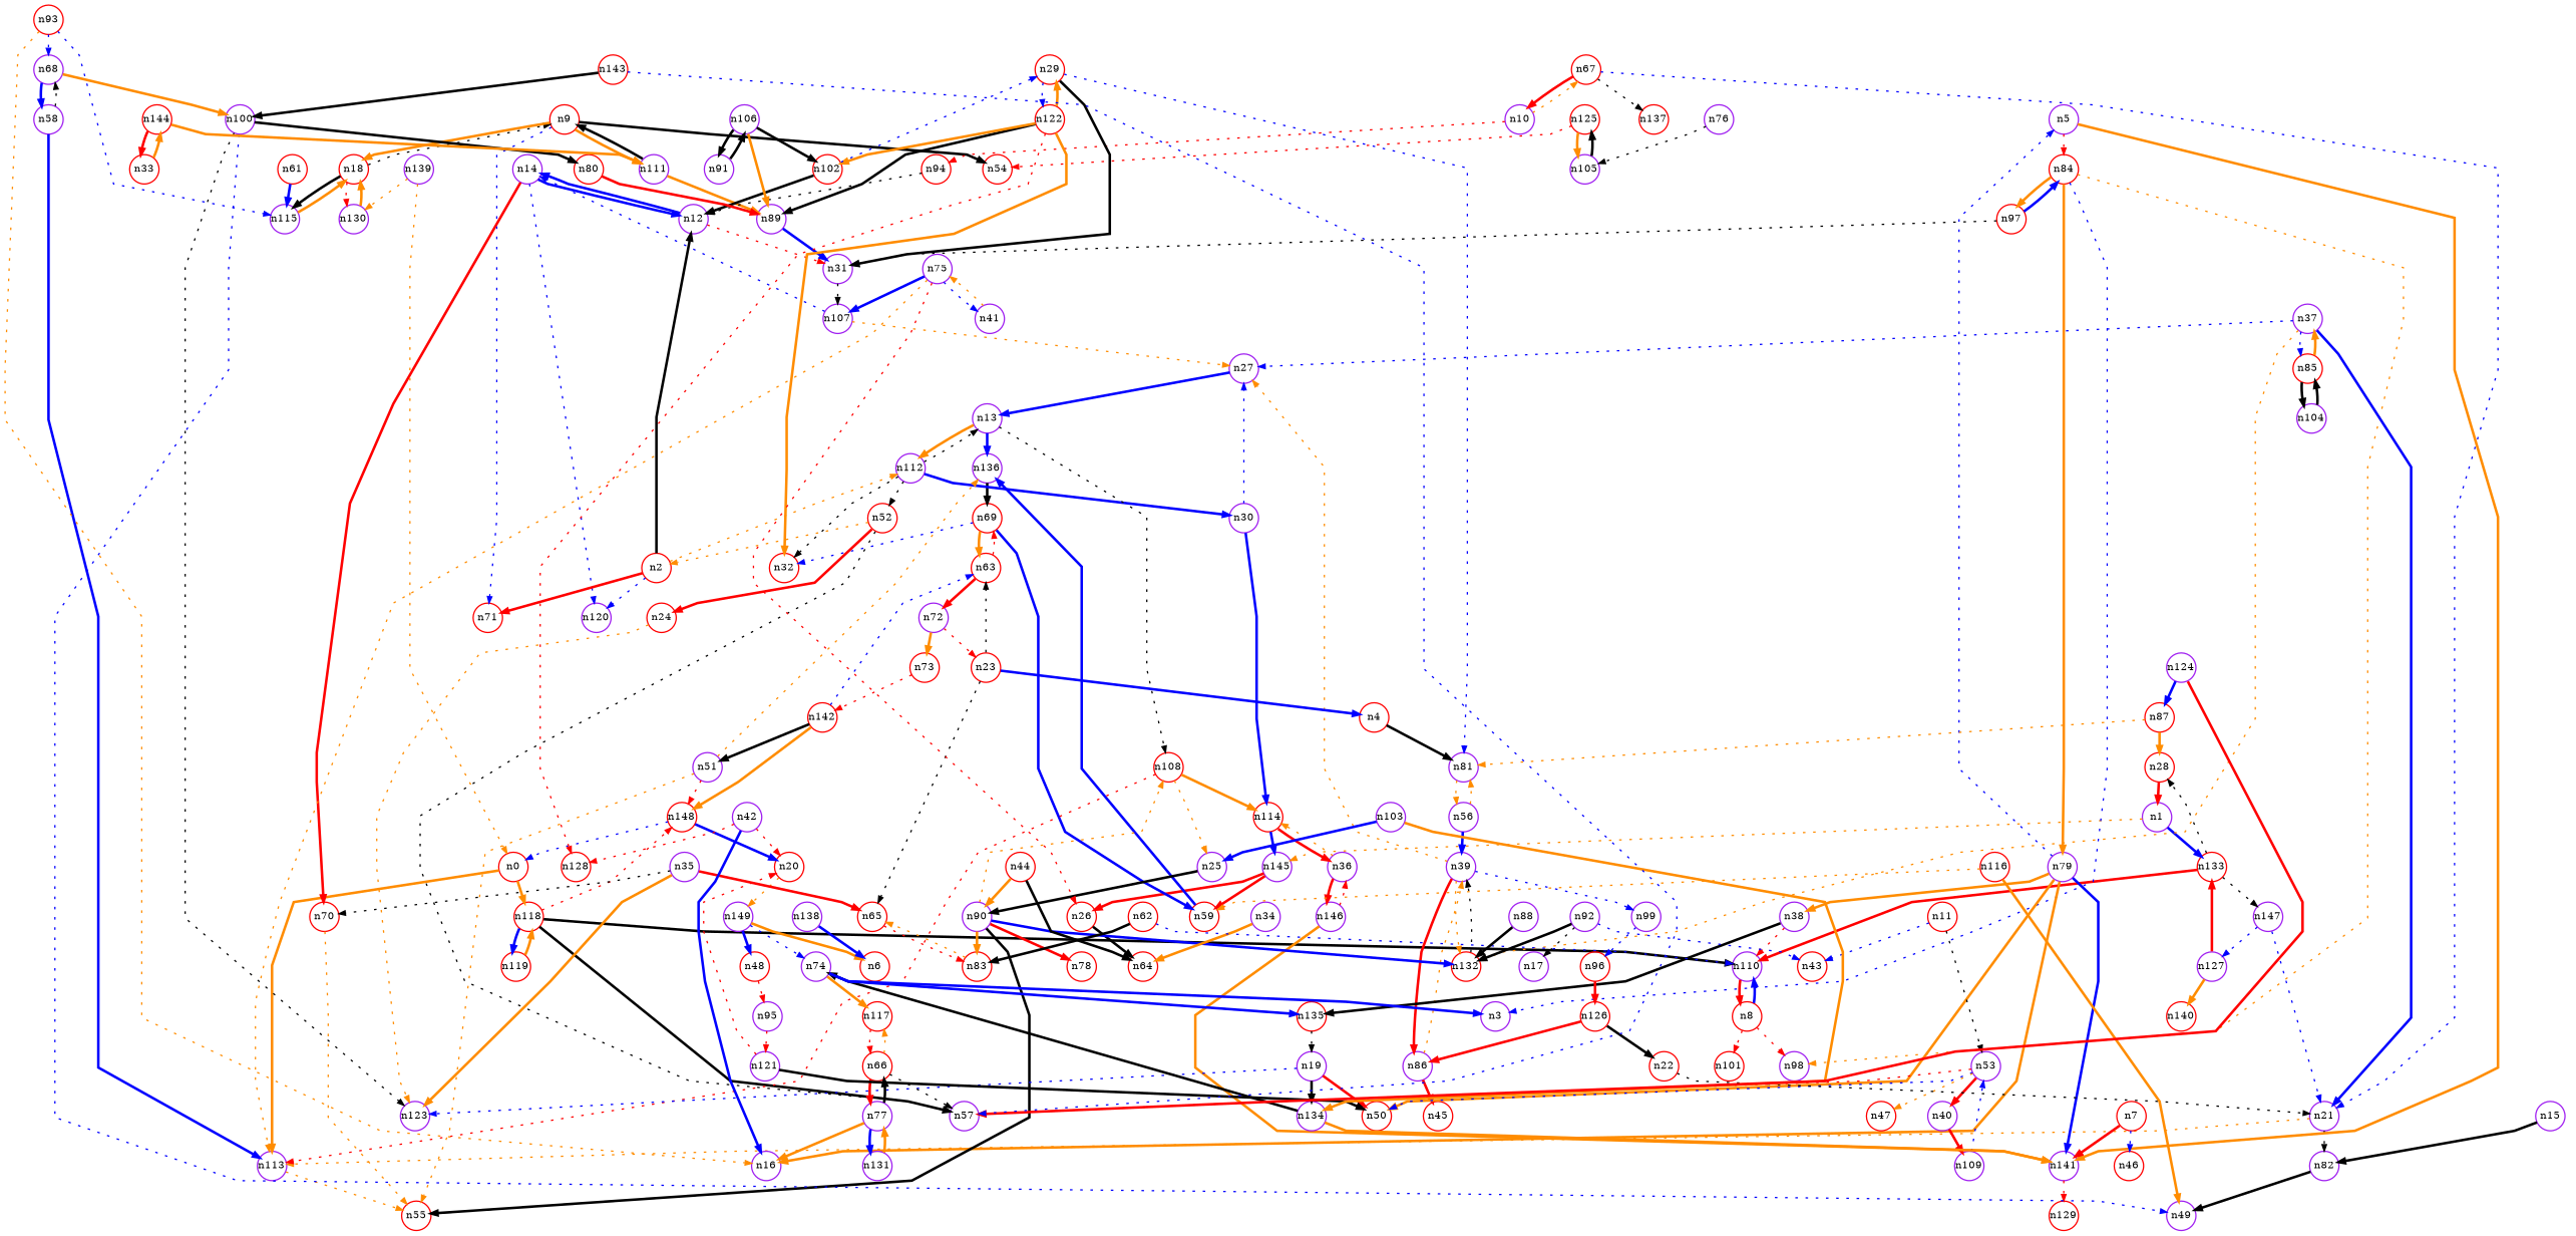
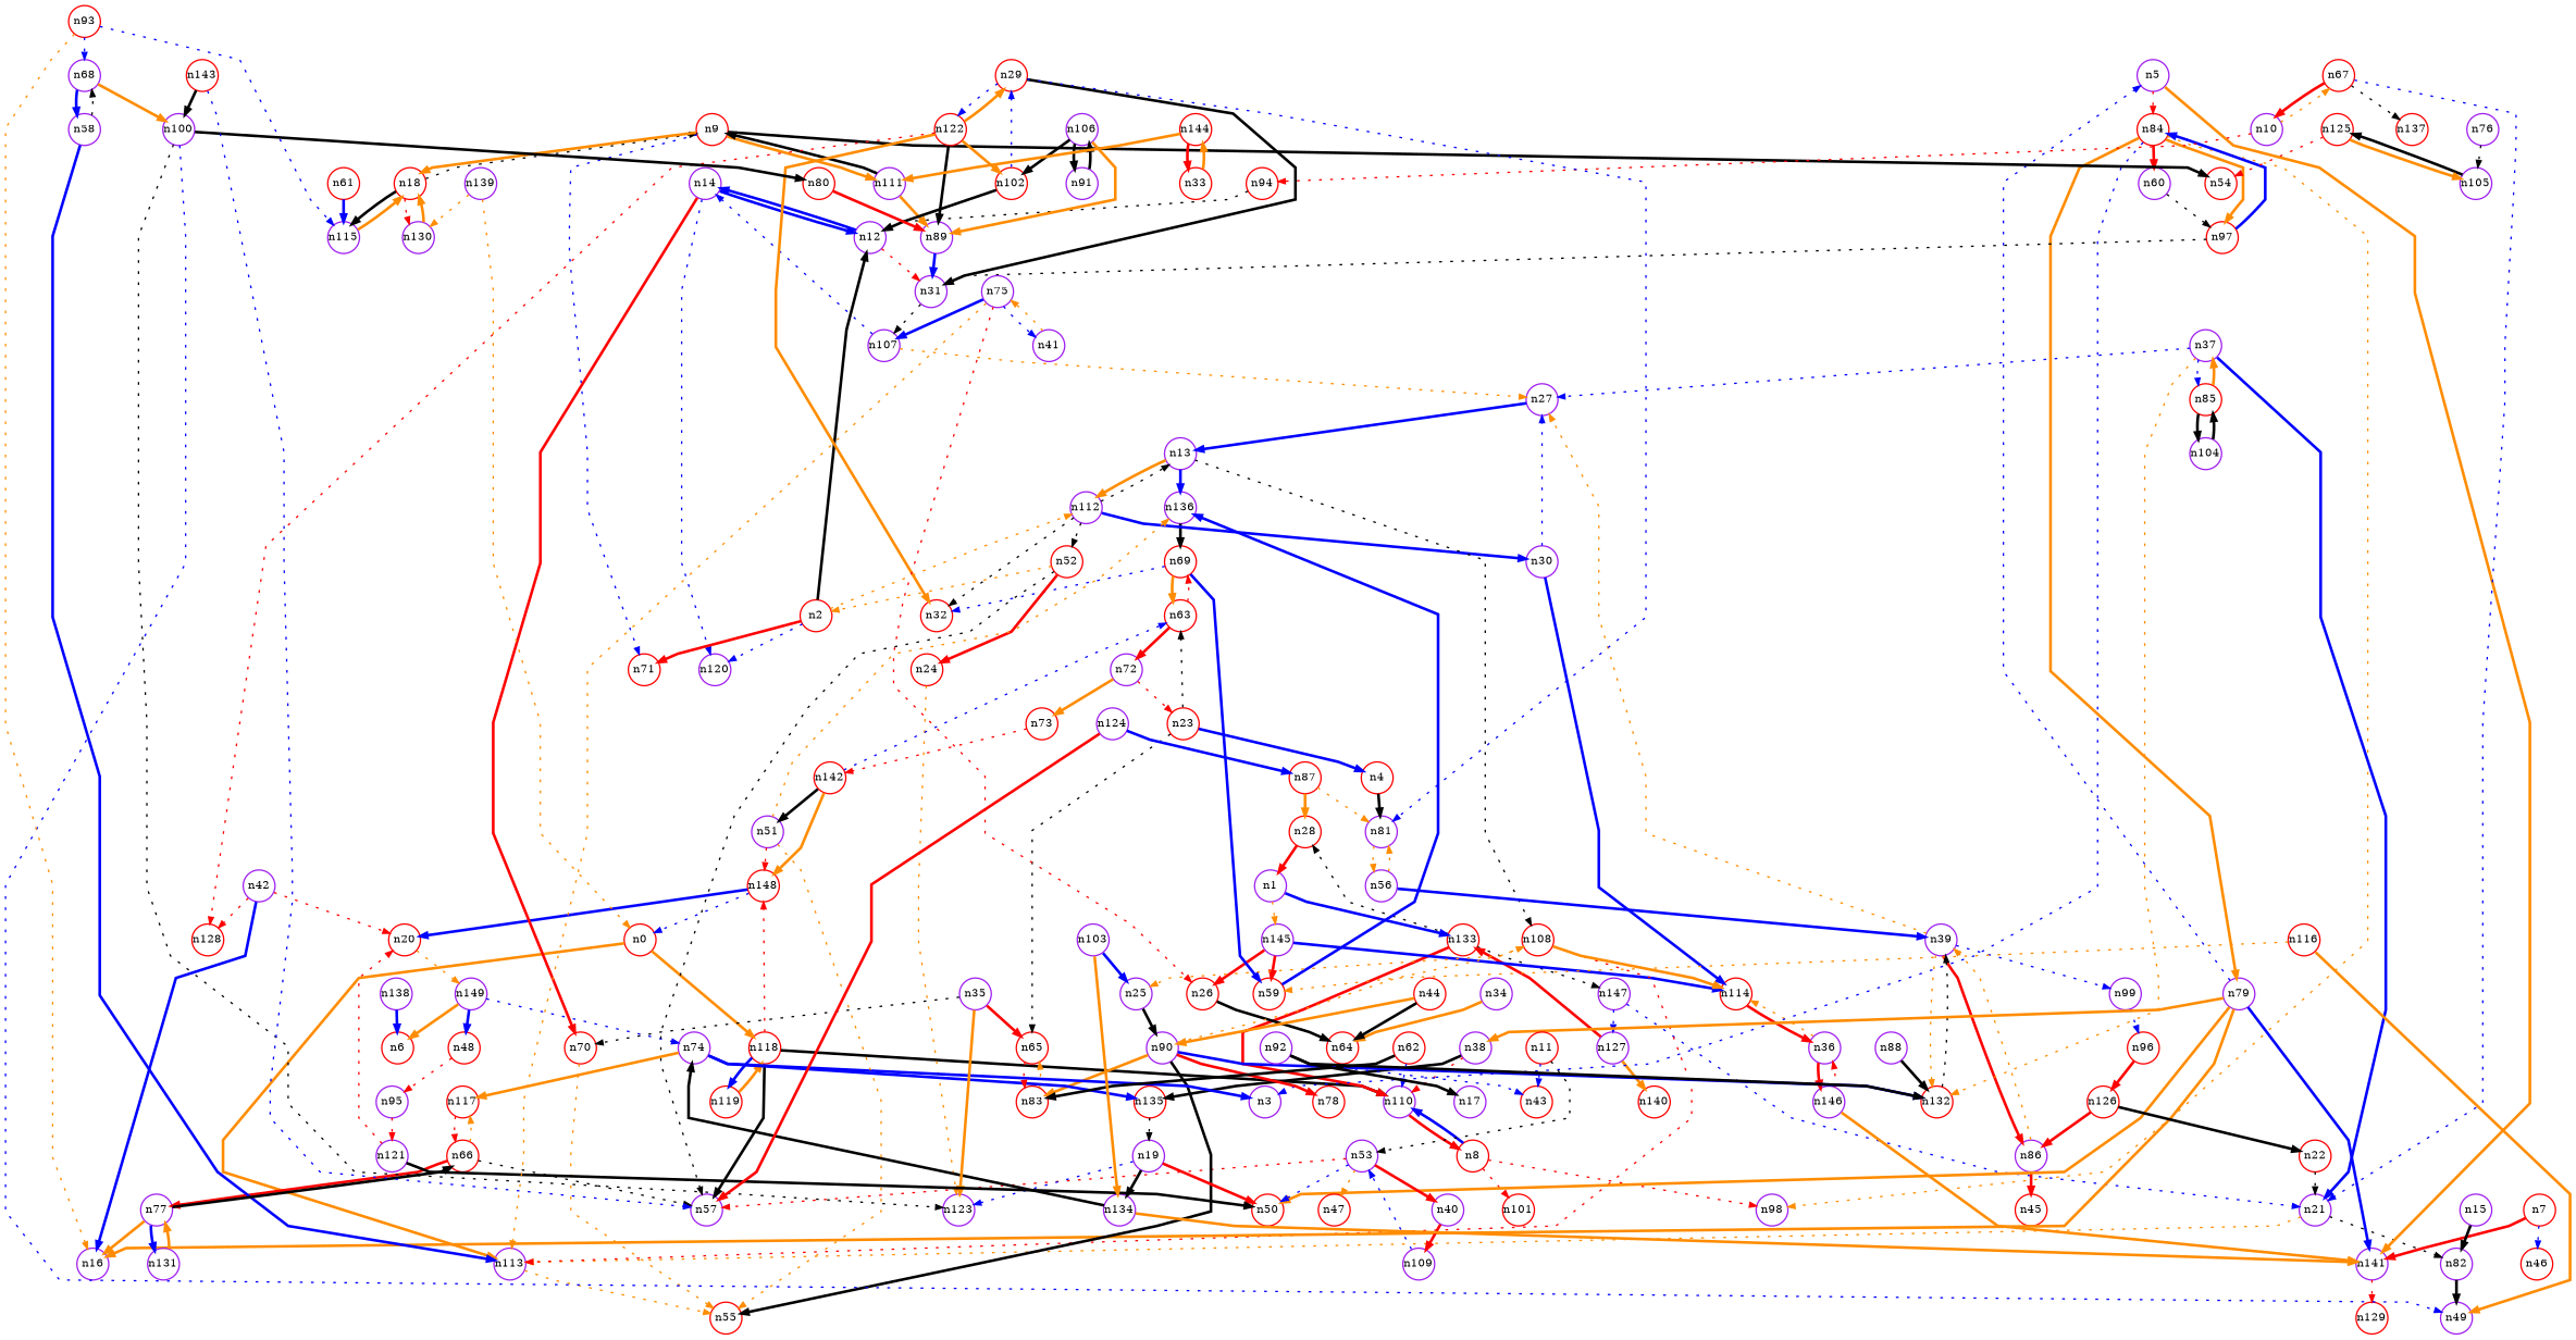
  digraph {
    fontsize=8
    nodesep=0.22
    nodesize=0.32
    ranksep=0.22
    splines=polyline
    node [color=purple fixedsize=shape fontsize=8 shape=circle]
    edge [arrowsize=0.5 color=darkorange style=bold]
    n113 [width=0.32]
    n55 [color=red width=0.32]
    n0 [color=red width=0.32]
    n118 [color=red width=0.32]
    n57 [width=0.32]
    n110 [width=0.32]
    n148 [color=red width=0.32]
    n119 [color=red width=0.32]
    n8 [color=red width=0.32]
    n20 [color=red width=0.32]
    n98 [width=0.32]
    n101 [color=red width=0.32]
    n149 [width=0.32]
    n133 [color=red width=0.32]
    n28 [color=red width=0.32]
    n147 [width=0.32]
    n1 [width=0.32]
    n21 [width=0.32]
    n127 [width=0.32]
    n145 [width=0.32]
    n82 [width=0.32]
    n140 [color=red width=0.32]
    n26 [color=red width=0.32]
    n59 [color=red width=0.32]
    n114 [color=red width=0.32]
    n64 [color=red width=0.32]
    n136 [width=0.32]
    n36 [width=0.32]
    n69 [color=red width=0.32]
    n146 [width=0.32]
    n12 [width=0.32]
    n31 [width=0.32]
    n14 [width=0.32]
    n107 [width=0.32]
    n120 [width=0.32]
    n70 [color=red width=0.32]
    n27 [width=0.32]
    n2 [color=red width=0.32]
    n71 [color=red width=0.32]
    n112 [width=0.32]
    n13 [width=0.32]
    n30 [width=0.32]
    n32 [color=red width=0.32]
    n52 [color=red width=0.32]
    n108 [color=red width=0.32]
    n24 [color=red width=0.32]
    n81 [width=0.32]
    n56 [width=0.32]
    n39 [width=0.32]
    n132 [color=red width=0.32]
    n99 [width=0.32]
    n86 [width=0.32]
    n4 [color=red width=0.32]
    n141 [width=0.32]
    n129 [color=red width=0.32]
    n5 [width=0.32]
    n84 [color=red width=0.32]
    n3 [width=0.32]
    n79 [width=0.32]
+   n60 [width=0.32]
    n97 [color=red width=0.32]
    n50 [color=red width=0.32]
    n38 [width=0.32]
    n16 [width=0.32]
    n7 [color=red width=0.32]
    n46 [color=red width=0.32]
    n18 [color=red width=0.32]
    n115 [width=0.32]
    n130 [width=0.32]
    n9 [color=red width=0.32]
    n54 [color=red width=0.32]
    n111 [width=0.32]
    n89 [width=0.32]
    n67 [color=red width=0.32]
    n137 [color=red width=0.32]
    n10 [width=0.32]
    n94 [color=red width=0.32]
    n49 [width=0.32]
    n11 [color=red width=0.32]
    n43 [color=red width=0.32]
    n53 [width=0.32]
    n40 [width=0.32]
    n47 [color=red width=0.32]
    n109 [width=0.32]
    n25 [width=0.32]
    n90 [width=0.32]
    n83 [color=red width=0.32]
    n78 [color=red width=0.32]
    n63 [color=red width=0.32]
    n123 [width=0.32]
    n72 [width=0.32]
    n15 [width=0.32]
    n19 [width=0.32]
    n134 [width=0.32]
    n74 [width=0.32]
    n135 [color=red width=0.32]
    n117 [color=red width=0.32]
    n66 [color=red width=0.32]
    n22 [color=red width=0.32]
    n23 [color=red width=0.32]
    n65 [color=red width=0.32]
    n73 [color=red width=0.32]
    n142 [color=red width=0.32]
    n29 [color=red width=0.32]
    n122 [color=red width=0.32]
    n102 [color=red width=0.32]
    n128 [color=red width=0.32]
    n34 [width=0.32]
    n35 [width=0.32]
    n37 [width=0.32]
    n85 [color=red width=0.32]
    n104 [width=0.32]
    n96 [color=red width=0.32]
    n45 [color=red width=0.32]
    n126 [color=red width=0.32]
    n42 [width=0.32]
    n48 [color=red width=0.32]
    n6 [color=red width=0.32]
    n95 [width=0.32]
    n44 [color=red width=0.32]
    n121 [width=0.32]
    n51 [width=0.32]
    n58 [width=0.32]
    n68 [width=0.32]
    n100 [width=0.32]
    n80 [color=red width=0.32]
    n61 [color=red width=0.32]
    n62 [color=red width=0.32]
    n77 [width=0.32]
    n131 [width=0.32]
    n75 [width=0.32]
    n41 [width=0.32]
    n105 [width=0.32]
    n125 [color=red width=0.32]
    n76 [width=0.32]
    n87 [color=red width=0.32]
    n88 [width=0.32]
    n92 [width=0.32]
    n17 [width=0.32]
    n93 [color=red width=0.32]
    n103 [width=0.32]
    n106 [width=0.32]
    n91 [width=0.32]
    n116 [color=red width=0.32]
    n124 [width=0.32]
    n138 [width=0.32]
    n139 [width=0.32]
    n143 [color=red width=0.32]
    n33 [color=red width=0.32]
    n144 [color=red width=0.32]
    n113 -> n55 [style=dotted]
    n0 -> n113
    n0 -> n118
    n118 -> n57 [color=black]
    n118 -> n110 [color=black]
    n118 -> n148 [color=red style=dotted]
    n118 -> n119 [color=blue]
    n110 -> n8 [color=red]
    n148 -> n0 [color=blue style=dotted]
    n148 -> n20 [color=blue]
    n119 -> n118
    n8 -> n110 [color=blue]
    n8 -> n98 [color=red style=dotted]
    n8 -> n101 [color=red style=dotted]
    n20 -> n149 [style=dotted]
    n149 -> n74 [color=blue style=dotted]
    n149 -> n48 [color=blue]
    n149 -> n6
    n133 -> n110 [color=red]
    n133 -> n28 [color=black style=dotted]
    n133 -> n147 [color=black style=dotted]
    n28 -> n1 [color=red]
    n147 -> n21 [color=blue style=dotted]
    n147 -> n127 [color=blue style=dotted]
    n1 -> n133 [color=blue]
    n1 -> n145 [style=dotted]
    n21 -> n113 [style=dotted]
    n21 -> n82 [color=black style=dotted]
    n127 -> n133 [color=red]
    n127 -> n140
    n145 -> n26 [color=red]
    n145 -> n59 [color=red]
-   n114 -> n145 [color=blue]
+   n145 -> n114 [color=blue]
    n82 -> n49 [color=black]
    n26 -> n64 [color=black]
    n59 -> n136 [color=blue]
    n114 -> n36 [color=red]
    n136 -> n69 [color=black]
    n36 -> n114 [style=dotted]
    n36 -> n146 [color=red]
    n69 -> n59 [color=blue]
    n69 -> n32 [color=blue style=dotted]
    n69 -> n63
    n146 -> n36 [color=red style=dotted]
    n146 -> n141
    n12 -> n31 [color=red style=dotted]
    n12 -> n14 [color=blue]
    n31 -> n107 [color=black style=dotted]
    n14 -> n12 [color=blue]
    n14 -> n120 [color=blue style=dotted]
    n14 -> n70 [color=red]
    n107 -> n14 [color=blue style=dotted]
    n107 -> n27 [style=dotted]
    n70 -> n55 [style=dotted]
    n27 -> n13 [color=blue]
    n2 -> n12 [color=black]
    n2 -> n120 [color=blue style=dotted]
    n2 -> n71 [color=red]
    n2 -> n112 [style=dotted]
    n112 -> n13 [color=black style=dotted]
    n112 -> n30 [color=blue]
    n112 -> n32 [color=black style=dotted]
    n112 -> n52 [color=black style=dotted]
    n13 -> n136 [color=blue]
    n13 -> n112
    n13 -> n108 [color=black style=dotted]
    n30 -> n114 [color=blue]
    n30 -> n27 [color=blue style=dotted]
    n52 -> n57 [color=black style=dotted]
    n52 -> n2 [style=dotted]
    n52 -> n24 [color=red]
    n108 -> n113 [color=red style=dotted]
    n108 -> n114
    n108 -> n25 [style=dotted]
    n24 -> n123 [style=dotted]
    n81 -> n56 [style=dotted]
    n56 -> n81 [style=dotted]
    n56 -> n39 [color=blue]
    n39 -> n27 [style=dotted]
    n39 -> n132 [style=dotted]
    n39 -> n99 [color=blue style=dotted]
    n39 -> n86 [color=red]
    n132 -> n39 [color=black style=dotted]
    n99 -> n96 [color=blue style=dotted]
    n86 -> n39 [style=dotted]
    n86 -> n45 [color=red]
    n4 -> n81 [color=black]
    n141 -> n129 [color=red style=dotted]
    n5 -> n141
    n5 -> n84 [color=red style=dotted]
    n84 -> n98 [style=dotted]
    n84 -> n3 [color=blue style=dotted]
    n84 -> n79
+   n84 -> n60 [color=red]
    n84 -> n97
    n79 -> n141 [color=blue]
    n79 -> n5 [color=blue style=dotted]
    n79 -> n50
    n79 -> n38
    n79 -> n16
+   n60 -> n97 [color=black style=dotted]
    n97 -> n31 [color=black style=dotted]
    n97 -> n84 [color=blue]
    n38 -> n110 [color=red style=dotted]
    n38 -> n135 [color=black]
    n7 -> n141 [color=red]
    n7 -> n46 [color=blue style=dotted]
    n18 -> n115 [color=black]
    n18 -> n130 [color=red style=dotted]
    n18 -> n9 [color=black style=dotted]
    n115 -> n18
    n130 -> n18
    n9 -> n71 [color=blue style=dotted]
    n9 -> n18
    n9 -> n54 [color=black]
    n9 -> n111
    n111 -> n9 [color=black]
    n111 -> n89
    n89 -> n31 [color=blue]
    n67 -> n21 [color=blue style=dotted]
    n67 -> n137 [color=black style=dotted]
    n67 -> n10 [color=red]
    n10 -> n67 [style=dotted]
    n10 -> n94 [color=red style=dotted]
    n94 -> n12 [color=black style=dotted]
    n11 -> n43 [color=blue style=dotted]
    n11 -> n53 [color=black style=dotted]
    n53 -> n57 [color=red style=dotted]
    n53 -> n50 [color=blue style=dotted]
    n53 -> n40 [color=red]
    n53 -> n47 [style=dotted]
    n40 -> n109 [color=red]
    n109 -> n53 [color=blue style=dotted]
    n25 -> n90 [color=black]
    n90 -> n55 [color=black]
    n90 -> n108 [style=dotted]
    n90 -> n132 [color=blue]
    n90 -> n83
    n90 -> n78 [color=red]
    n83 -> n65 [style=dotted]
    n63 -> n69 [color=red style=dotted]
    n63 -> n72 [color=red]
    n72 -> n23 [color=red style=dotted]
    n72 -> n73
    n15 -> n82 [color=black]
    n19 -> n50 [color=red]
    n19 -> n123 [color=blue style=dotted]
    n19 -> n134 [color=black]
    n134 -> n141
    n134 -> n74 [color=black]
    n74 -> n3 [color=blue]
    n74 -> n135 [color=blue]
    n74 -> n117
    n135 -> n19 [color=black style=dotted]
    n117 -> n66 [color=red style=dotted]
    n66 -> n57 [color=black style=dotted]
    n66 -> n117 [style=dotted]
    n66 -> n77 [color=red]
    n22 -> n21 [color=black style=dotted]
    n23 -> n4 [color=blue]
    n23 -> n63 [color=black style=dotted]
    n23 -> n65 [color=black style=dotted]
    n65 -> n83 [color=red style=dotted]
    n73 -> n142 [color=red style=dotted]
    n142 -> n148
    n142 -> n63 [color=blue style=dotted]
    n142 -> n51 [color=black]
    n29 -> n31 [color=black]
    n29 -> n81 [color=blue style=dotted]
    n29 -> n122 [color=blue style=dotted]
    n122 -> n32
    n122 -> n89 [color=black]
    n122 -> n29
    n122 -> n102
    n122 -> n128 [color=red style=dotted]
    n102 -> n12 [color=black]
    n102 -> n29 [color=blue style=dotted]
    n34 -> n64
    n35 -> n70 [color=black style=dotted]
    n35 -> n123
    n35 -> n65 [color=red]
    n37 -> n21 [color=blue]
    n37 -> n27 [color=blue style=dotted]
    n37 -> n132 [style=dotted]
    n37 -> n85 [color=blue style=dotted]
    n85 -> n37
    n85 -> n104 [color=black]
    n104 -> n85 [color=black]
    n96 -> n126 [color=red]
    n126 -> n86 [color=red]
    n126 -> n22 [color=black]
    n42 -> n20 [color=red style=dotted]
    n42 -> n16 [color=blue]
    n42 -> n128 [color=red style=dotted]
    n48 -> n95 [color=red style=dotted]
    n95 -> n121 [color=red style=dotted]
    n44 -> n64 [color=black]
    n44 -> n90
    n121 -> n20 [color=red style=dotted]
    n121 -> n50 [color=black]
    n51 -> n55 [style=dotted]
    n51 -> n148 [color=red style=dotted]
    n51 -> n136 [style=dotted]
    n58 -> n113 [color=blue]
    n58 -> n68 [color=black style=dotted]
    n68 -> n58 [color=blue]
    n68 -> n100
    n100 -> n49 [color=blue style=dotted]
    n100 -> n123 [color=black style=dotted]
    n100 -> n80 [color=black]
    n80 -> n89 [color=red]
    n61 -> n115 [color=blue]
    n62 -> n110 [color=blue style=dotted]
    n62 -> n83 [color=black]
    n77 -> n16
    n77 -> n66 [color=black]
    n77 -> n131 [color=blue]
    n131 -> n77
    n75 -> n113 [style=dotted]
    n75 -> n26 [color=red style=dotted]
    n75 -> n107 [color=blue]
    n75 -> n41 [color=blue style=dotted]
    n41 -> n75 [style=dotted]
    n105 -> n125 [color=black]
    n125 -> n54 [color=red style=dotted]
    n125 -> n105
    n76 -> n105 [color=black style=dotted]
    n87 -> n28
    n87 -> n81 [style=dotted]
    n88 -> n132 [color=black]
    n92 -> n132 [color=black]
    n92 -> n43 [color=blue style=dotted]
-   n92 -> n17 [color=black style=dotted]
+   n92 -> n17 [color=black]
    n93 -> n16 [style=dotted]
    n93 -> n115 [color=blue style=dotted]
    n93 -> n68 [color=blue style=dotted]
    n103 -> n25 [color=blue]
    n103 -> n134
    n106 -> n89
    n106 -> n102 [color=black]
    n106 -> n91 [color=black]
    n91 -> n106 [color=black]
    n116 -> n59 [style=dotted]
    n116 -> n49
    n124 -> n57 [color=red]
    n124 -> n87 [color=blue]
    n138 -> n6 [color=blue]
    n139 -> n0 [style=dotted]
    n139 -> n130 [style=dotted]
    n143 -> n57 [color=blue style=dotted]
    n143 -> n100 [color=black]
    n33 -> n144
    n144 -> n111
    n144 -> n33 [color=red]
  }
